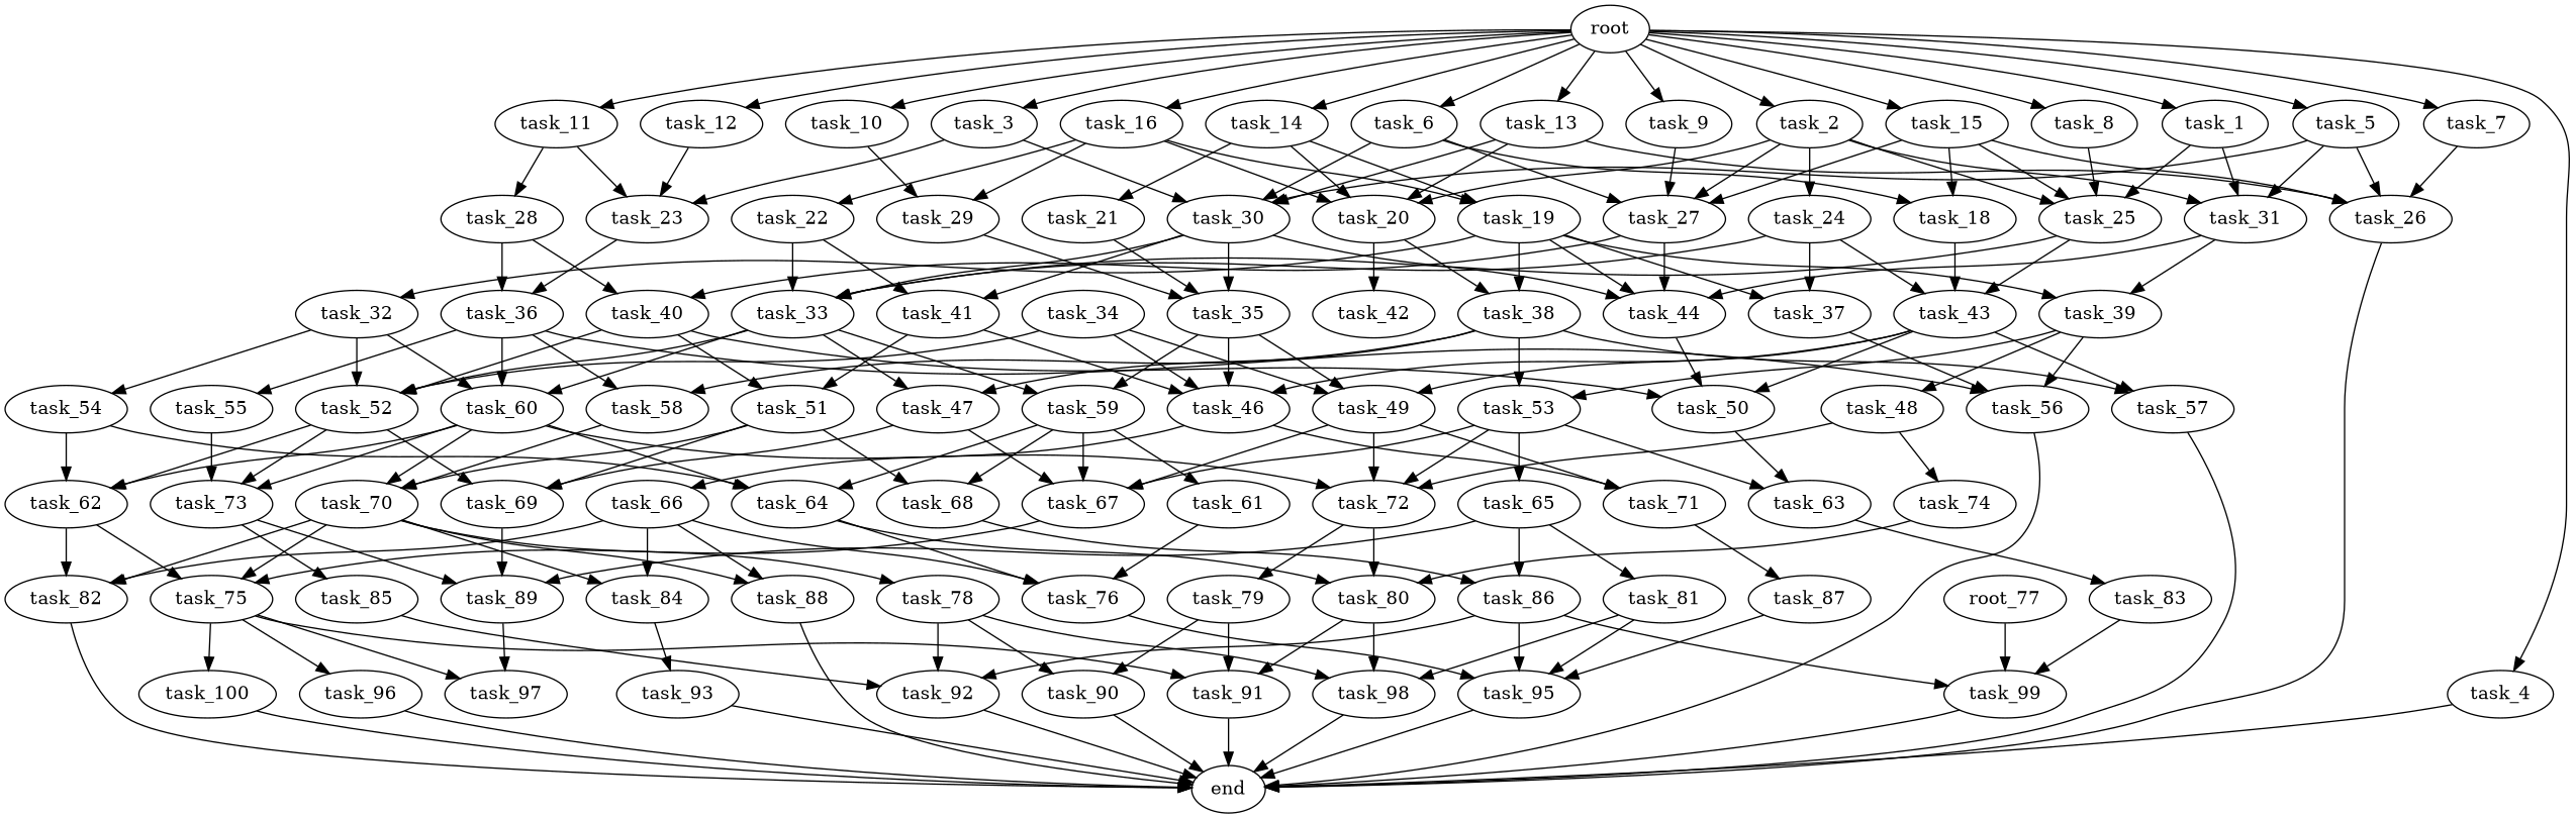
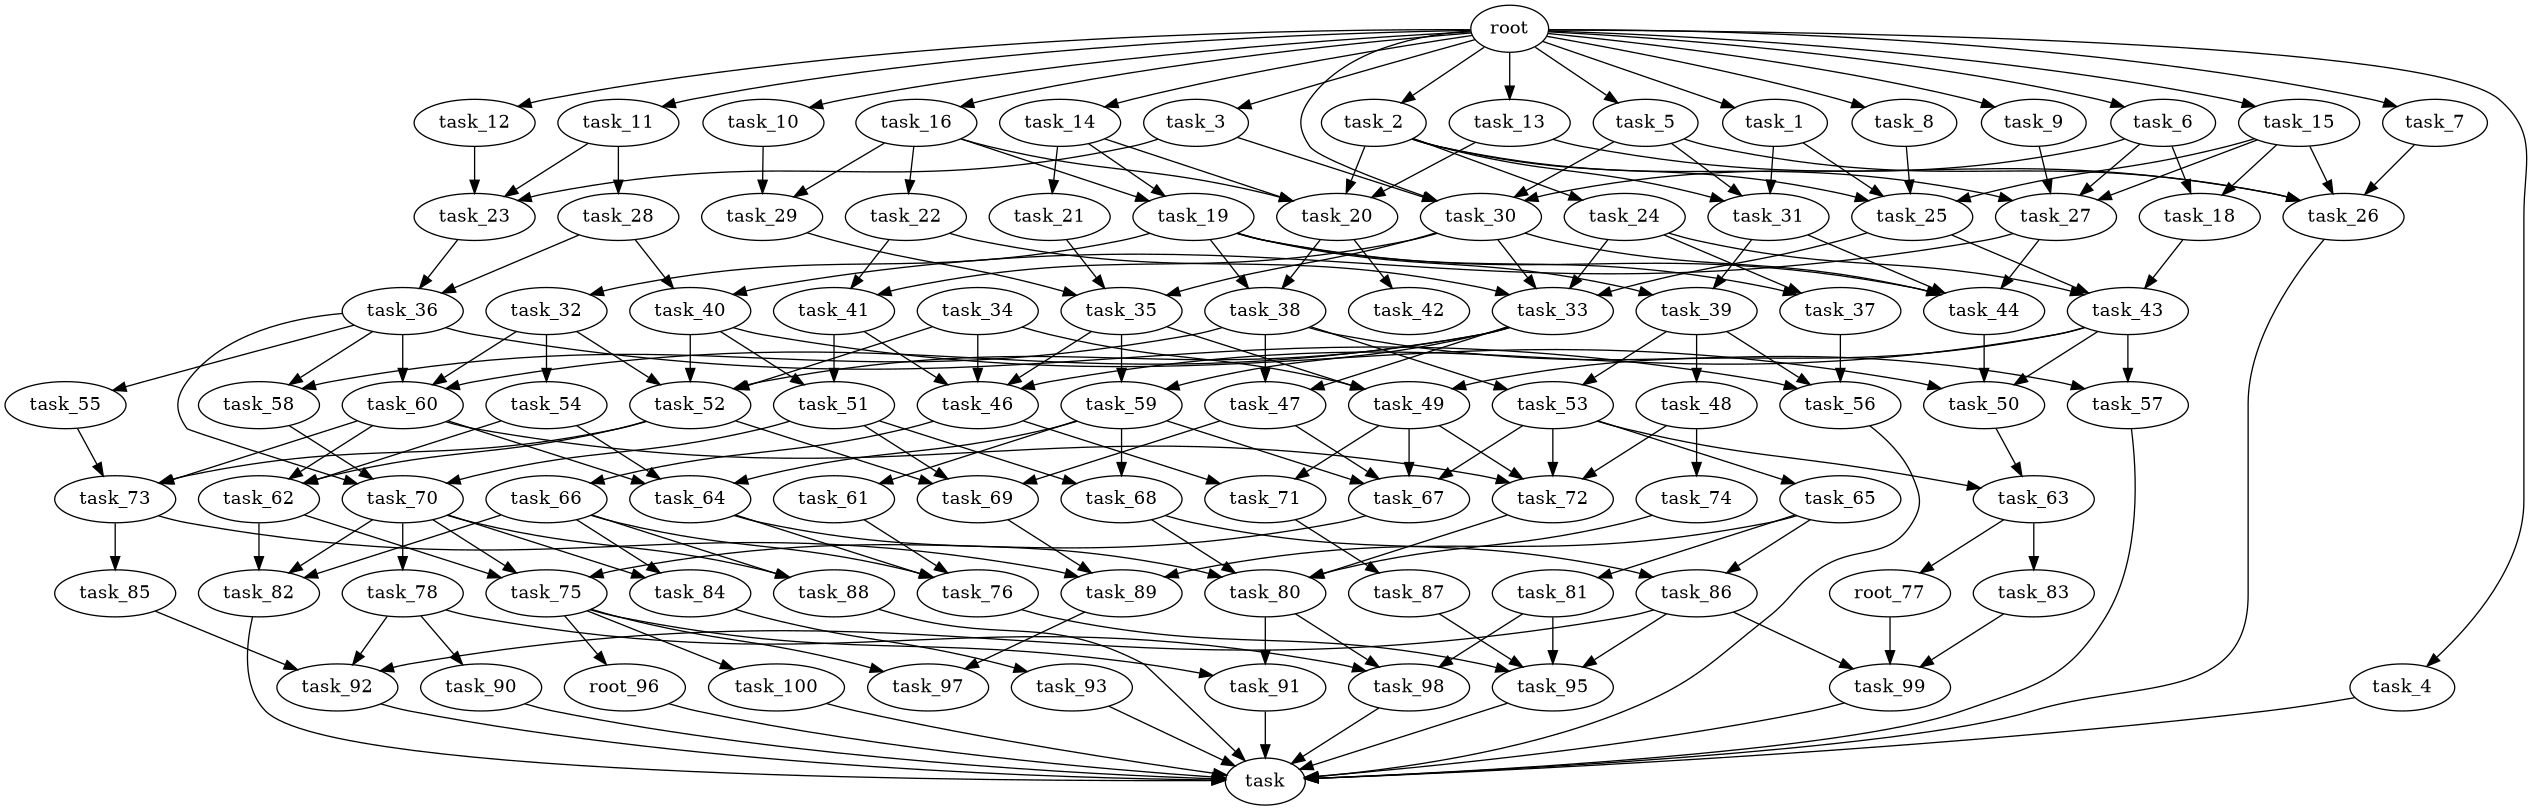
  digraph {
    task_66
    task_82
    task_84
    task_88
    task_76
-   end
+   end [label=task]
    task_93
    task_95
    task_71
    task_87
-   task_79
    task_91
    task_90
    task_27
    task_44
    task_40
    task_50
    task_52
    task_51
    task_34
    task_46
    task_49
    task_69
    task_73
    task_62
    task_67
    task_72
    task_89
    task_97
    n30 [label=root_77]
    task_63
    task_83
    task_99
    task_26
    task_25
    task_33
    task_43
    task_47
    task_60
    task_59
    task_57
    task_19
    task_38
    task_32
    task_39
    task_37
    task_53
    task_58
    task_54
    task_56
    task_48
    task_75
    task_29
    task_35
    task_20
    task_42
    task_15
    task_18
    task_92
    task_100
    task_16
    task_22
    task_41
    task_85
    task_65
    task_81
    task_86
    task_98
    task_10
    task_30
    task_23
    task_36
    task_55
    task_78
    task_28
    task_70
    task_64
    task_4
    task_9
    task_14
    task_21
    task_68
    task_61
    task_80
    task_12
-   task_96
+   task_96 [label=root_96]
    task_24
    task_11
    task_6
    root
    task_1
    task_13
    task_2
    task_5
    task_7
    task_3
    task_8
    task_31
    task_74
    task_66 -> task_82
    task_66 -> task_84
    task_66 -> task_88
    task_66 -> task_76
    task_82 -> end
    task_84 -> task_93
    task_88 -> end
    task_76 -> task_95
    task_93 -> end
    task_95 -> end
    task_71 -> task_87
    task_87 -> task_95
-   task_79 -> task_91
-   task_79 -> task_90
    task_91 -> end
    task_90 -> end
    task_27 -> task_44
    task_27 -> task_40
    task_44 -> task_50
    task_40 -> task_50
    task_40 -> task_52
    task_40 -> task_51
    task_50 -> task_63
    task_52 -> task_69
    task_52 -> task_73
    task_52 -> task_62
    task_51 -> task_69
    task_51 -> task_70
    task_51 -> task_68
    task_34 -> task_52
    task_34 -> task_46
    task_34 -> task_49
    task_46 -> task_66
    task_46 -> task_71
    task_49 -> task_71
    task_49 -> task_67
    task_49 -> task_72
    task_69 -> task_89
    task_73 -> task_89
    task_73 -> task_85
    task_62 -> task_82
    task_62 -> task_75
    task_67 -> task_75
-   task_72 -> task_79
    task_72 -> task_80
    task_89 -> task_97
    n30 -> task_99
+   task_63 -> n30
    task_63 -> task_83
    task_83 -> task_99
    task_99 -> end
    task_26 -> end
    task_25 -> task_33
    task_25 -> task_43
    task_33 -> task_52
    task_33 -> task_47
    task_33 -> task_60
    task_33 -> task_59
    task_43 -> task_50
    task_43 -> task_46
    task_43 -> task_49
    task_43 -> task_57
    task_47 -> task_69
    task_47 -> task_67
    task_60 -> task_73
    task_60 -> task_62
    task_60 -> task_72
-   task_60 -> task_70
+   task_36 -> task_70
    task_60 -> task_64
    task_59 -> task_67
    task_59 -> task_64
    task_59 -> task_68
    task_59 -> task_61
    task_57 -> end
    task_19 -> task_44
    task_19 -> task_38
    task_19 -> task_32
    task_19 -> task_39
    task_19 -> task_37
    task_38 -> task_47
    task_38 -> task_57
    task_38 -> task_53
    task_38 -> task_58
    task_32 -> task_52
    task_32 -> task_60
    task_32 -> task_54
    task_39 -> task_53
    task_39 -> task_56
    task_39 -> task_48
    task_37 -> task_56
    task_53 -> task_67
    task_53 -> task_72
    task_53 -> task_63
    task_53 -> task_65
    task_58 -> task_70
    task_54 -> task_62
    task_54 -> task_64
    task_56 -> end
    task_48 -> task_72
    task_48 -> task_74
    task_75 -> task_91
    task_75 -> task_97
    task_75 -> task_100
    task_75 -> task_96
    task_29 -> task_35
    task_35 -> task_46
    task_35 -> task_49
    task_35 -> task_59
    task_20 -> task_38
    task_20 -> task_42
    task_15 -> task_27
    task_15 -> task_26
    task_15 -> task_25
    task_15 -> task_18
    task_18 -> task_43
    task_92 -> end
    task_100 -> end
    task_16 -> task_19
    task_16 -> task_29
    task_16 -> task_20
    task_16 -> task_22
    task_22 -> task_33
    task_22 -> task_41
    task_41 -> task_51
    task_41 -> task_46
    task_85 -> task_92
    task_65 -> task_89
    task_65 -> task_81
    task_65 -> task_86
    task_81 -> task_95
    task_81 -> task_98
    task_86 -> task_95
    task_86 -> task_99
    task_86 -> task_92
    task_98 -> end
    task_10 -> task_29
    task_30 -> task_44
    task_30 -> task_33
    task_30 -> task_35
    task_30 -> task_41
    task_23 -> task_36
    task_36 -> task_60
    task_36 -> task_58
    task_36 -> task_56
    task_36 -> task_55
    task_55 -> task_73
    task_78 -> task_90
    task_78 -> task_92
    task_78 -> task_98
    task_28 -> task_40
    task_28 -> task_36
    task_70 -> task_82
    task_70 -> task_84
    task_70 -> task_88
    task_70 -> task_75
    task_70 -> task_78
    task_64 -> task_76
    task_64 -> task_80
    task_4 -> end
    task_9 -> task_27
    task_14 -> task_19
    task_14 -> task_20
    task_14 -> task_21
    task_21 -> task_35
    task_68 -> task_86
+   task_68 -> task_80
    task_61 -> task_76
    task_80 -> task_91
    task_80 -> task_98
    task_12 -> task_23
    task_96 -> end
    task_24 -> task_33
    task_24 -> task_43
    task_24 -> task_37
    task_11 -> task_23
    task_11 -> task_28
    task_6 -> task_27
    task_6 -> task_18
    task_6 -> task_30
    root -> task_15
    root -> task_16
    root -> task_10
    root -> task_4
    root -> task_9
    root -> task_14
    root -> task_12
    root -> task_11
    root -> task_6
    root -> task_1
    root -> task_13
    root -> task_2
    root -> task_5
    root -> task_7
    root -> task_3
    root -> task_8
    task_1 -> task_25
    task_1 -> task_31
    task_13 -> task_26
    task_13 -> task_20
-   task_13 -> task_30
+   root -> task_30
    task_2 -> task_27
    task_2 -> task_25
    task_2 -> task_20
    task_2 -> task_24
    task_2 -> task_31
    task_5 -> task_26
    task_5 -> task_30
    task_5 -> task_31
    task_7 -> task_26
    task_3 -> task_30
    task_3 -> task_23
    task_8 -> task_25
    task_31 -> task_44
    task_31 -> task_39
    task_74 -> task_80
  }
